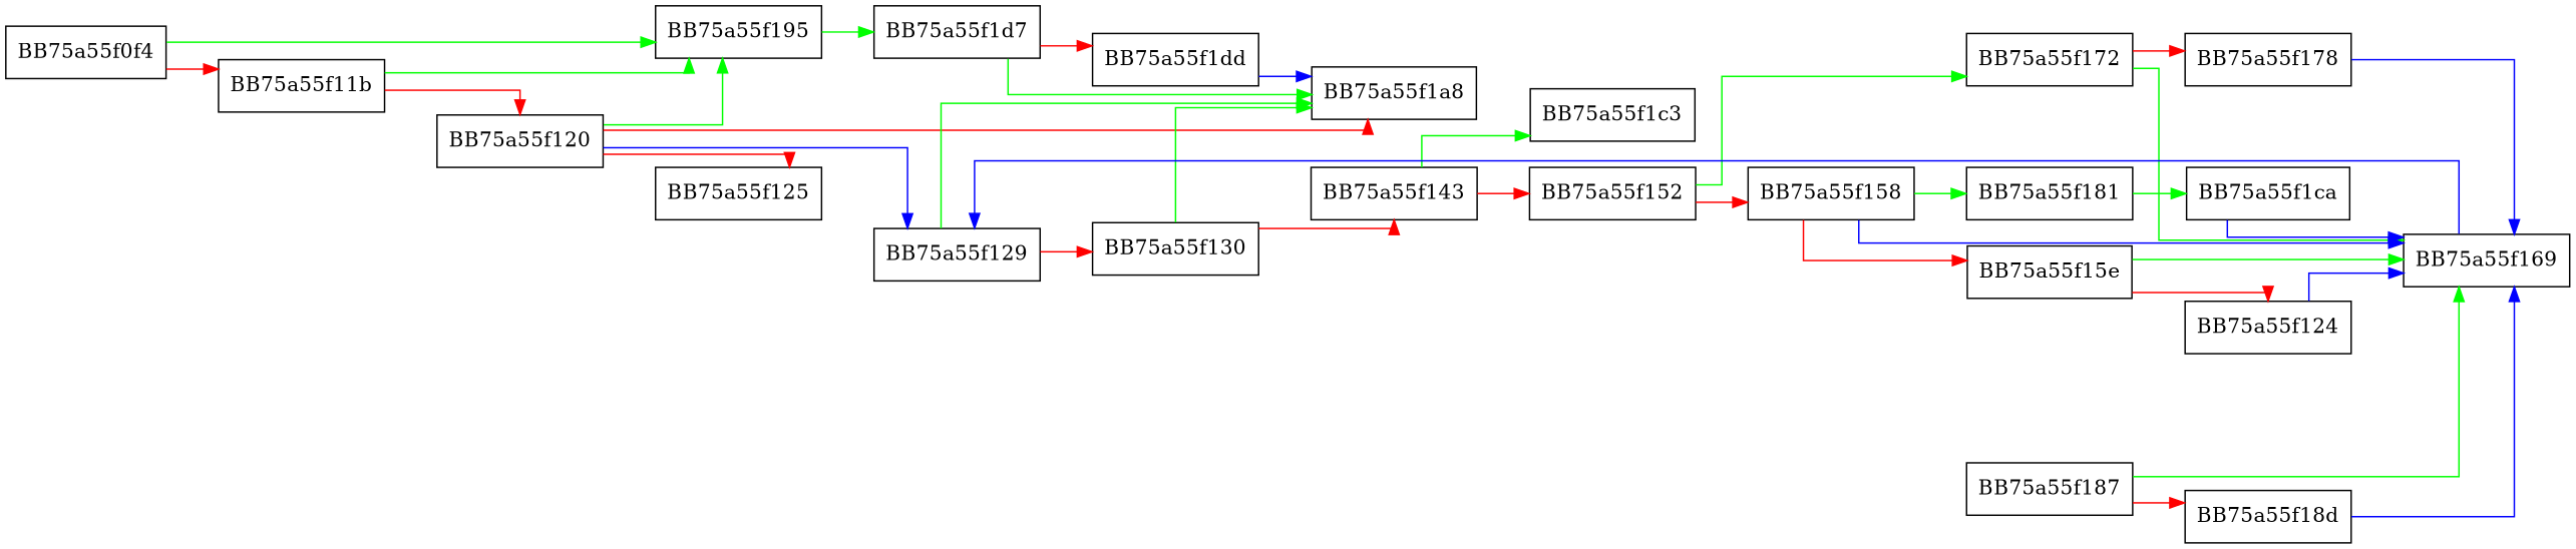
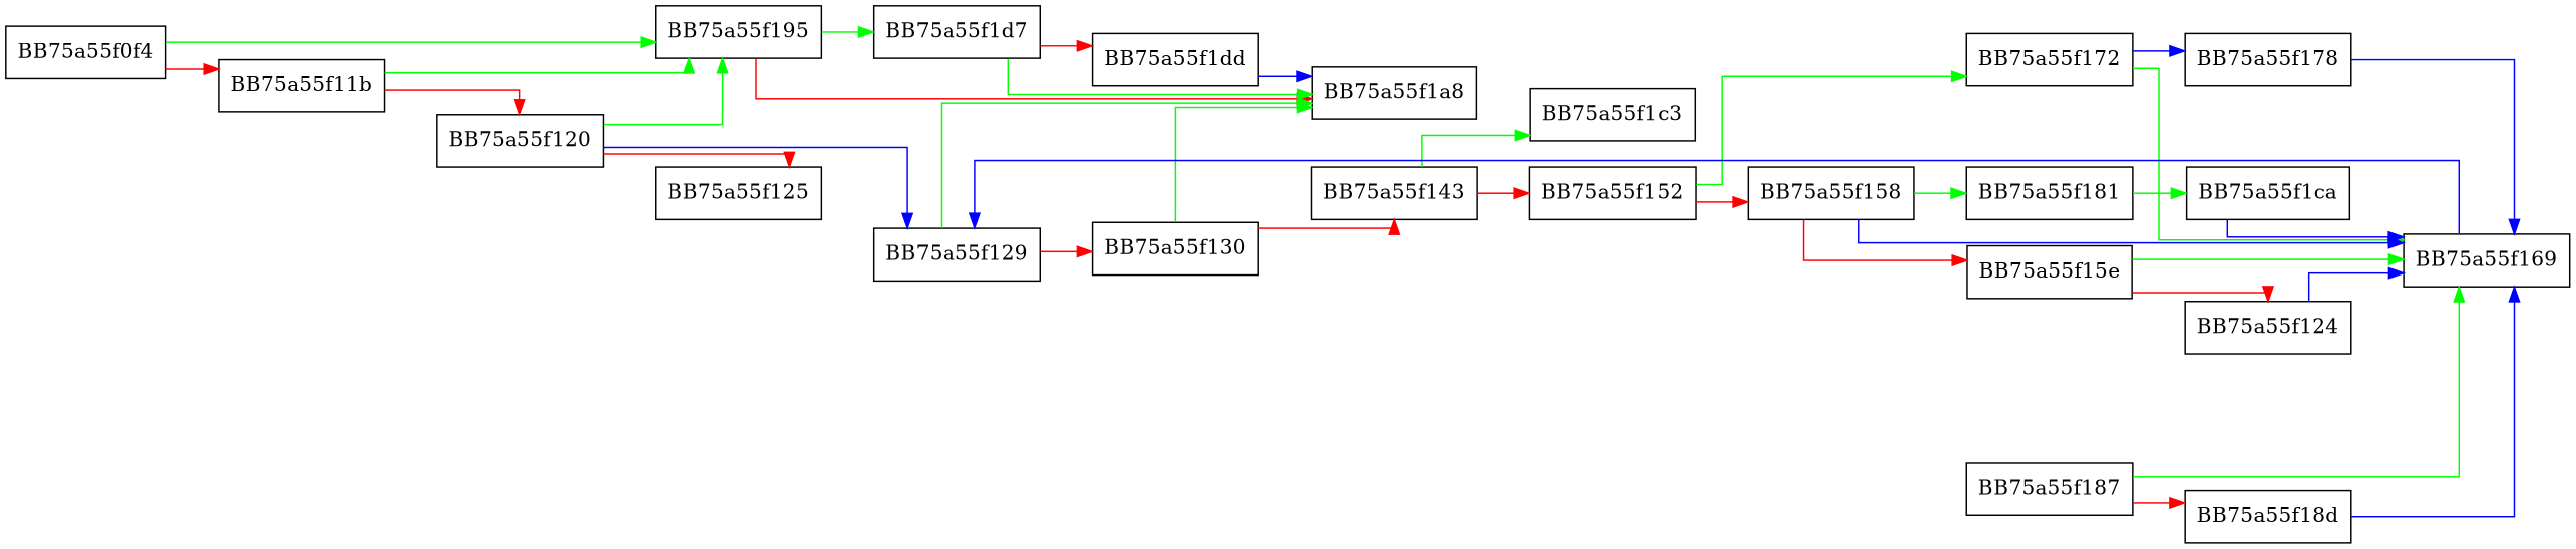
  digraph {
    rankdir=LR
    splines=ortho
    node [shape=box]
    edge [color=green]
    BB75a55f0f4
    BB75a55f195
    BB75a55f11b
    BB75a55f1a8
    BB75a55f1d7
    BB75a55f120
    BB75a55f1dd
    BB75a55f125
    BB75a55f129
    BB75a55f130
    BB75a55f143
    BB75a55f1c3
    BB75a55f152
    BB75a55f172
    BB75a55f158
    BB75a55f169
    BB75a55f178
    BB75a55f181
    BB75a55f15e
    BB75a55f1ca
    n21 [label=BB75a55f124]
    BB75a55f187
    BB75a55f18d
    BB75a55f0f4 -> BB75a55f195
    BB75a55f0f4 -> BB75a55f11b [color=red]
-   BB75a55f120 -> BB75a55f1a8 [color=red]
+   BB75a55f195 -> BB75a55f1a8 [color=red]
    BB75a55f195 -> BB75a55f1d7
    BB75a55f11b -> BB75a55f195
    BB75a55f11b -> BB75a55f120 [color=red]
    BB75a55f1d7 -> BB75a55f1a8
    BB75a55f1d7 -> BB75a55f1dd [color=red]
    BB75a55f120 -> BB75a55f195
    BB75a55f120 -> BB75a55f125 [color=red]
    BB75a55f120 -> BB75a55f129 [color=blue]
    BB75a55f1dd -> BB75a55f1a8 [color=blue]
    BB75a55f129 -> BB75a55f1a8
    BB75a55f129 -> BB75a55f130 [color=red]
    BB75a55f130 -> BB75a55f1a8
    BB75a55f130 -> BB75a55f143 [color=red]
    BB75a55f143 -> BB75a55f1c3
    BB75a55f143 -> BB75a55f152 [color=red]
    BB75a55f152 -> BB75a55f172
    BB75a55f152 -> BB75a55f158 [color=red]
    BB75a55f172 -> BB75a55f169
-   BB75a55f172 -> BB75a55f178 [color=red]
+   BB75a55f172 -> BB75a55f178 [color=blue]
    BB75a55f158 -> BB75a55f169 [color=blue]
    BB75a55f158 -> BB75a55f181
    BB75a55f158 -> BB75a55f15e [color=red]
    BB75a55f169 -> BB75a55f129 [color=blue]
    BB75a55f178 -> BB75a55f169 [color=blue]
    BB75a55f181 -> BB75a55f1ca
    BB75a55f15e -> BB75a55f169
    BB75a55f15e -> n21 [color=red]
    BB75a55f1ca -> BB75a55f169 [color=blue]
    n21 -> BB75a55f169 [color=blue]
    BB75a55f187 -> BB75a55f169
    BB75a55f187 -> BB75a55f18d [color=red]
    BB75a55f18d -> BB75a55f169 [color=blue]
  }
